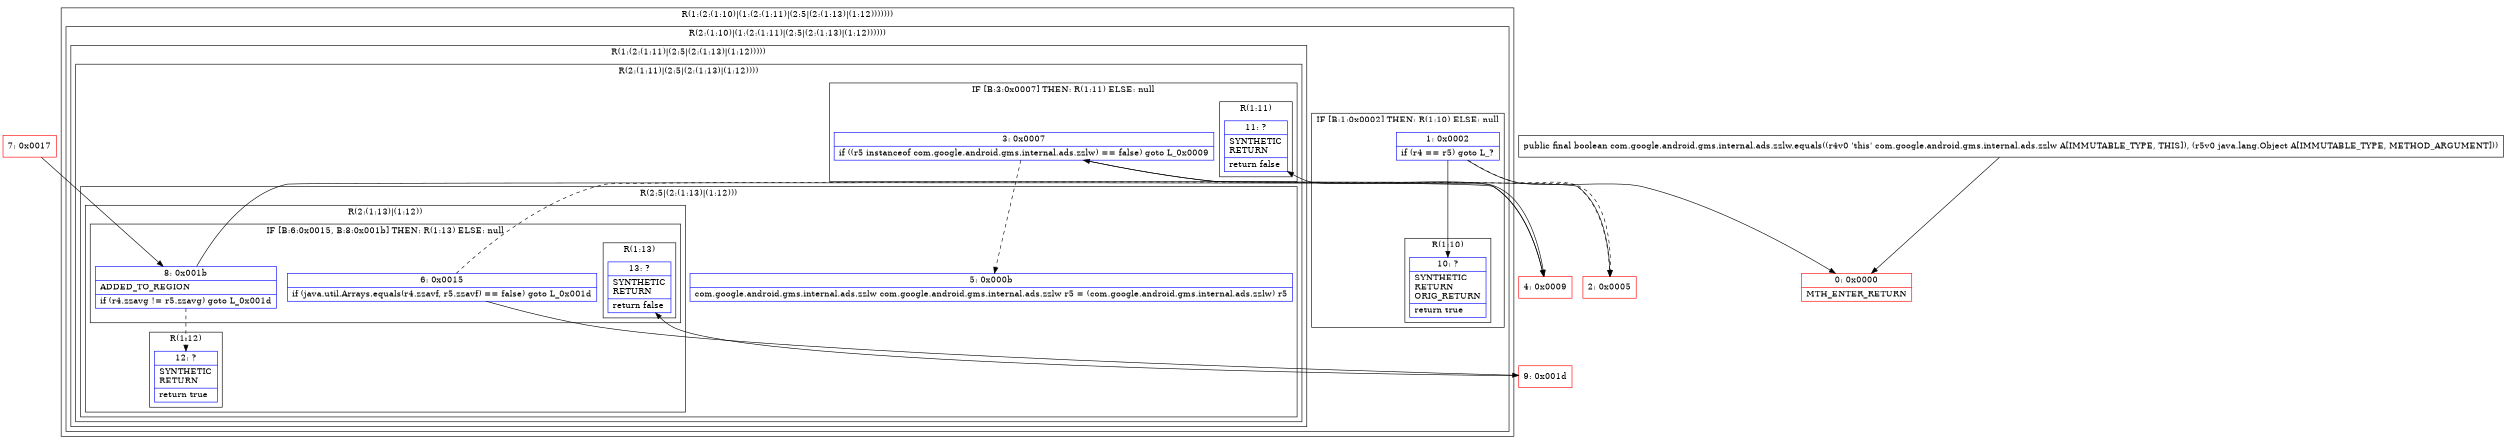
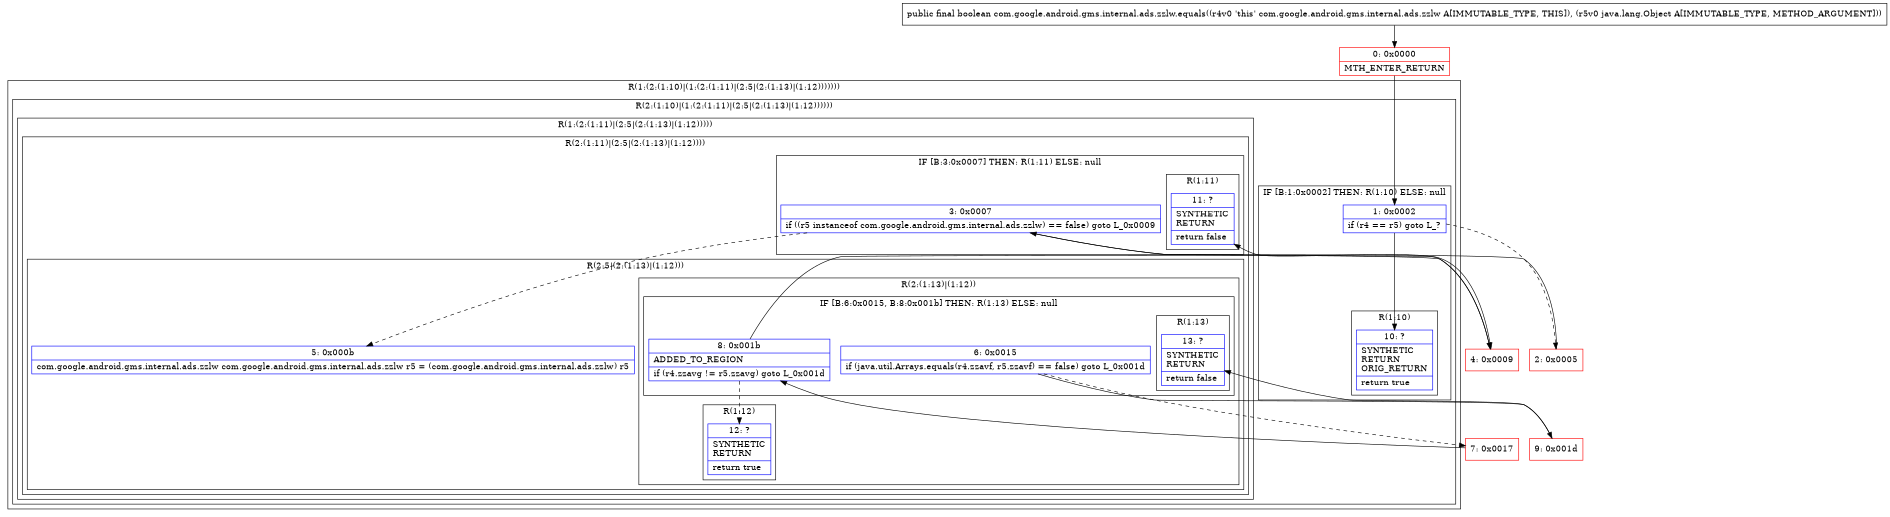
  digraph {
    node [color=blue shape=record]
    n1 [label="{10\:\ ?|SYNTHETIC\lRETURN\lORIG_RETURN\l|return true\l}"]
    n2 [label="{1\:\ 0x0002|if (r4 == r5) goto L_?\l}"]
    n3 [label="{11\:\ ?|SYNTHETIC\lRETURN\l|return false\l}"]
    n4 [label="{3\:\ 0x0007|if ((r5 instanceof com.google.android.gms.internal.ads.zzlw) == false) goto L_0x0009\l}"]
    n5 [label="{13\:\ ?|SYNTHETIC\lRETURN\l|return false\l}"]
    n6 [label="{6\:\ 0x0015|if (java.util.Arrays.equals(r4.zzavf, r5.zzavf) == false) goto L_0x001d\l}"]
    n7 [label="{8\:\ 0x001b|ADDED_TO_REGION\l|if (r4.zzavg != r5.zzavg) goto L_0x001d\l}"]
    n8 [label="{12\:\ ?|SYNTHETIC\lRETURN\l|return true\l}"]
    n9 [label="{5\:\ 0x000b|com.google.android.gms.internal.ads.zzlw com.google.android.gms.internal.ads.zzlw r5 = (com.google.android.gms.internal.ads.zzlw) r5\l}"]
    n10 [color=red label="{2\:\ 0x0005}"]
    n11 [color=red label="{4\:\ 0x0009}"]
    n12 [color=red label="{7\:\ 0x0017}"]
    n13 [color=red label="{9\:\ 0x001d}"]
    n14 [color=red label="{0\:\ 0x0000|MTH_ENTER_RETURN\l}"]
    n15 [label="{public final boolean com.google.android.gms.internal.ads.zzlw.equals((r4v0 'this' com.google.android.gms.internal.ads.zzlw A[IMMUTABLE_TYPE, THIS]), (r5v0 java.lang.Object A[IMMUTABLE_TYPE, METHOD_ARGUMENT])) }" color=""]
    subgraph cluster_1 {
      label="R(1:(2:(1:10)|(1:(2:(1:11)|(2:5|(2:(1:13)|(1:12)))))))"
      subgraph cluster_2 {
        label="R(2:(1:10)|(1:(2:(1:11)|(2:5|(2:(1:13)|(1:12))))))"
        subgraph cluster_3 {
          label="IF [B:1:0x0002] THEN: R(1:10) ELSE: null"
          n2
          subgraph cluster_4 {
            label="R(1:10)"
            n1
          }
        }
        subgraph cluster_5 {
          label="R(1:(2:(1:11)|(2:5|(2:(1:13)|(1:12)))))"
          subgraph cluster_6 {
            label="R(2:(1:11)|(2:5|(2:(1:13)|(1:12))))"
            subgraph cluster_7 {
              label="IF [B:3:0x0007] THEN: R(1:11) ELSE: null"
              n4
              subgraph cluster_8 {
                label="R(1:11)"
                n3
              }
            }
            subgraph cluster_9 {
              label="R(2:5|(2:(1:13)|(1:12)))"
              n9
              subgraph cluster_10 {
                label="R(2:(1:13)|(1:12))"
                subgraph cluster_11 {
                  label="IF [B:6:0x0015, B:8:0x001b] THEN: R(1:13) ELSE: null"
                  n6
                  n7
                  subgraph cluster_12 {
                    label="R(1:13)"
                    n5
                  }
                }
                subgraph cluster_13 {
                  label="R(1:12)"
                  n8
                }
              }
            }
          }
        }
      }
    }
    n2 -> n1
    n2 -> n10 [style=dashed]
    n4 -> n9 [style=dashed]
    n4 -> n11
-   n6 -> n10 [style=dashed]
+   n6 -> n12 [style=dashed]
    n6 -> n13
    n7 -> n8 [style=dashed]
    n7 -> n11
    n10 -> n4
    n11 -> n3
    n12 -> n7
    n13 -> n5
-   n2 -> n14
+   n14 -> n2
    n15 -> n14
  }
